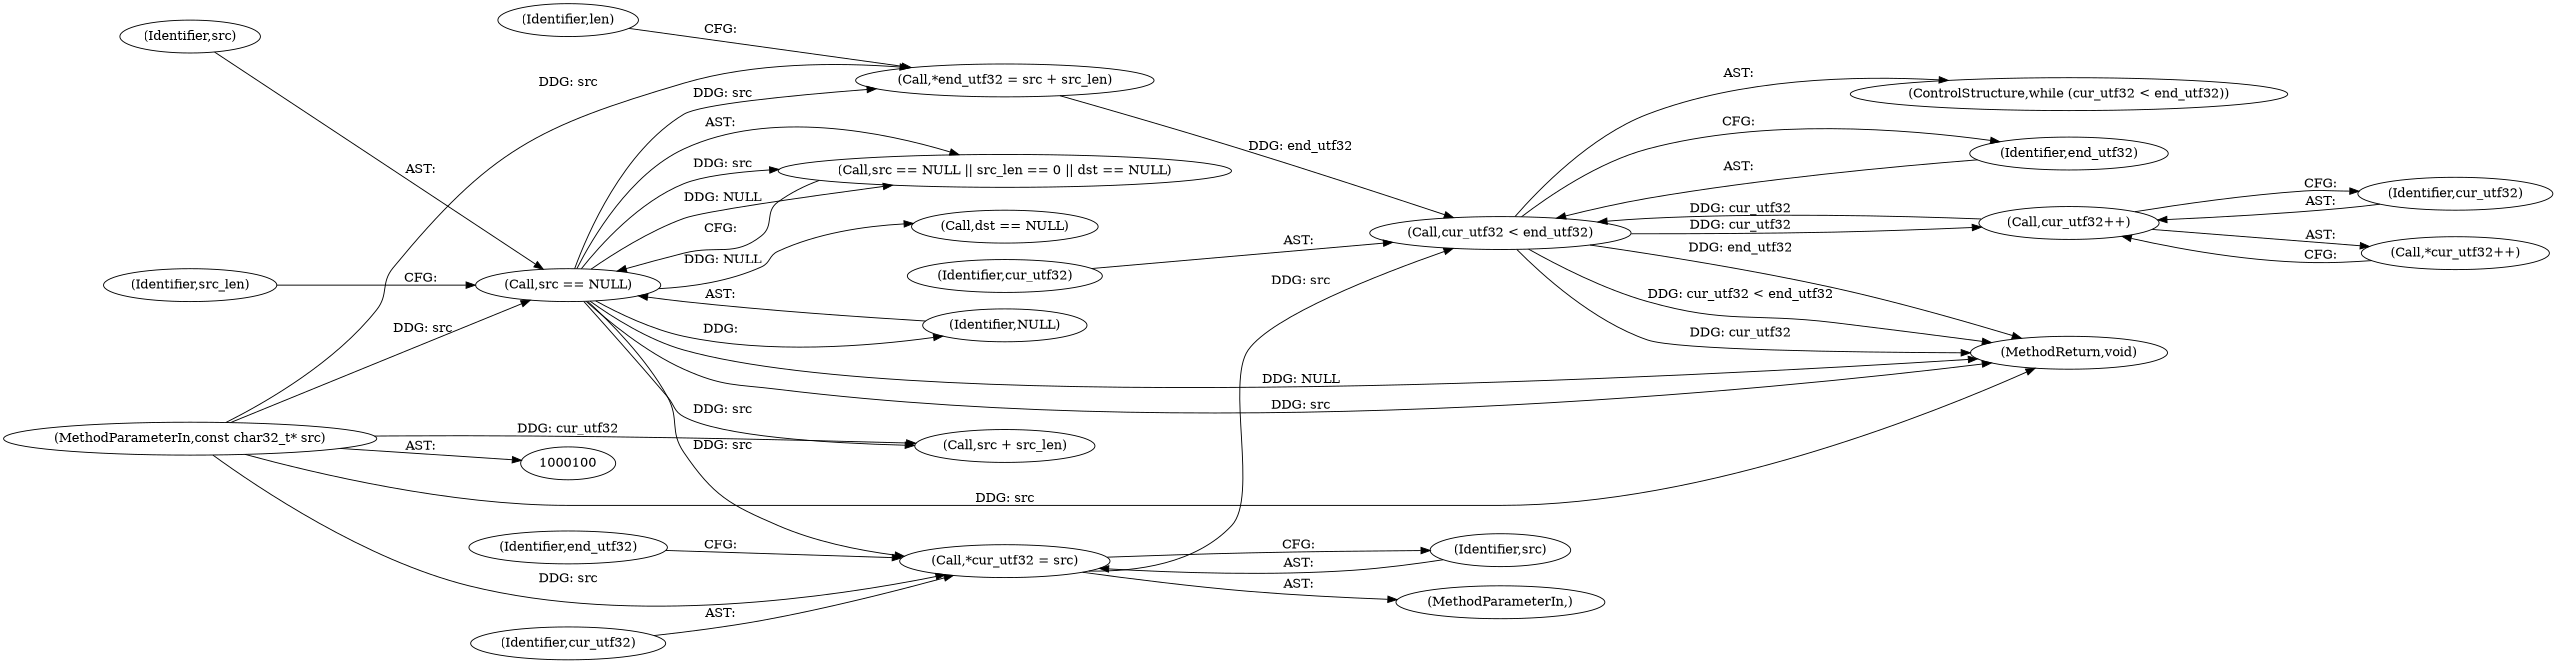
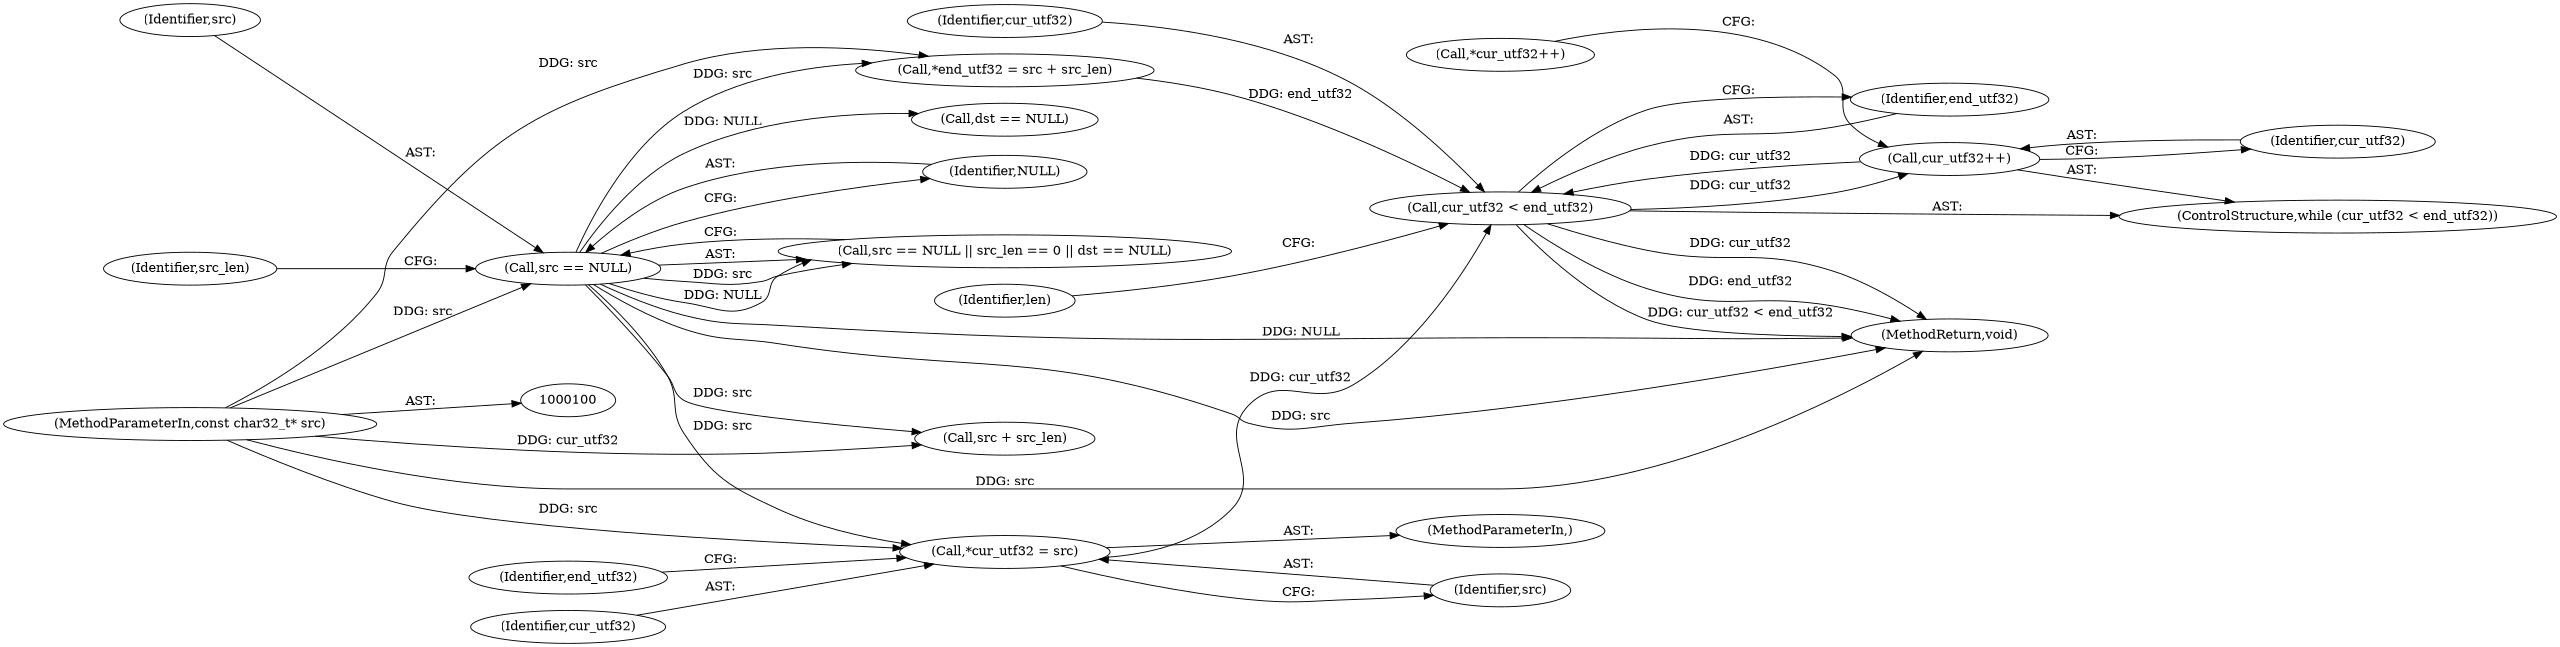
  digraph {
    rankdir=LR
    n1 [label="(Call,*cur_utf32 = src)"]
    n2 [label="(Call,cur_utf32 < end_utf32)"]
    n3 [label="(MethodParameterIn,)"]
    n4 [label="(Identifier,src)"]
    n5 [label="(MethodReturn,void)"]
    n6 [label="(Call,cur_utf32++)"]
    n7 [label="(Identifier,end_utf32)"]
    n8 [label="(ControlStructure,while (cur_utf32 < end_utf32))"]
    n9 [label="(Call,src == NULL)"]
    n10 [label="(Call,dst == NULL)"]
    n11 [label="(Call,src + src_len)"]
    n12 [label="(Call,*end_utf32 = src + src_len)"]
    n13 [label="(Identifier,NULL)"]
    n14 [label="(Call,src == NULL || src_len == 0 || dst == NULL)"]
    n15 [label="(MethodParameterIn,const char32_t* src)"]
    1000100
    n17 [label="(Identifier,cur_utf32)"]
    n18 [label="(Call,*cur_utf32++)"]
    n19 [label="(Identifier,src_len)"]
    n20 [label="(Identifier,cur_utf32)"]
    n21 [label="(Identifier,cur_utf32)"]
    n22 [label="(Identifier,end_utf32)"]
    n23 [label="(Identifier,src)"]
    n24 [label="(Identifier,len)"]
-   n1 -> n2 [label="DDG: src"]
+   n1 -> n2 [label="DDG: cur_utf32"]
    n1 -> n3 [label="AST: "]
    n1 -> n4 [label="CFG: "]
    n2 -> n5 [label="DDG: cur_utf32 < end_utf32"]
    n2 -> n5 [label="DDG: cur_utf32"]
    n2 -> n5 [label="DDG: end_utf32"]
    n2 -> n6 [label="DDG: cur_utf32"]
    n2 -> n7 [label="CFG: "]
    n2 -> n8 [label="AST: "]
    n4 -> n1 [label="AST: "]
    n6 -> n2 [label="DDG: cur_utf32"]
    n6 -> n17 [label="CFG: "]
-   n6 -> n18 [label="AST: "]
+   n6 -> n8 [label="AST: "]
    n7 -> n2 [label="AST: "]
    n9 -> n1 [label="DDG: src"]
    n9 -> n5 [label="DDG: NULL"]
    n9 -> n5 [label="DDG: src"]
    n9 -> n10 [label="DDG: NULL"]
    n9 -> n11 [label="DDG: src"]
    n9 -> n12 [label="DDG: src"]
-   n9 -> n13 [label="DDG: "]
+   n9 -> n13 [label="CFG: "]
    n9 -> n14 [label="AST: "]
    n9 -> n14 [label="DDG: src"]
    n9 -> n14 [label="DDG: NULL"]
    n12 -> n2 [label="DDG: end_utf32"]
    n13 -> n9 [label="AST: "]
    n14 -> n9 [label="CFG: "]
    n15 -> n1 [label="DDG: src"]
    n15 -> n5 [label="DDG: src"]
    n15 -> n9 [label="DDG: src"]
    n15 -> n11 [label="DDG: cur_utf32"]
    n15 -> n12 [label="DDG: src"]
    n15 -> 1000100 [label="AST: "]
    n17 -> n6 [label="AST: "]
    n18 -> n6 [label="CFG: "]
    n19 -> n9 [label="CFG: "]
    n20 -> n1 [label="AST: "]
    n21 -> n2 [label="AST: "]
    n22 -> n1 [label="CFG: "]
    n23 -> n9 [label="AST: "]
-   n24 -> n12 [label="CFG: "]
+   n24 -> n2 [label="CFG: "]
  }
